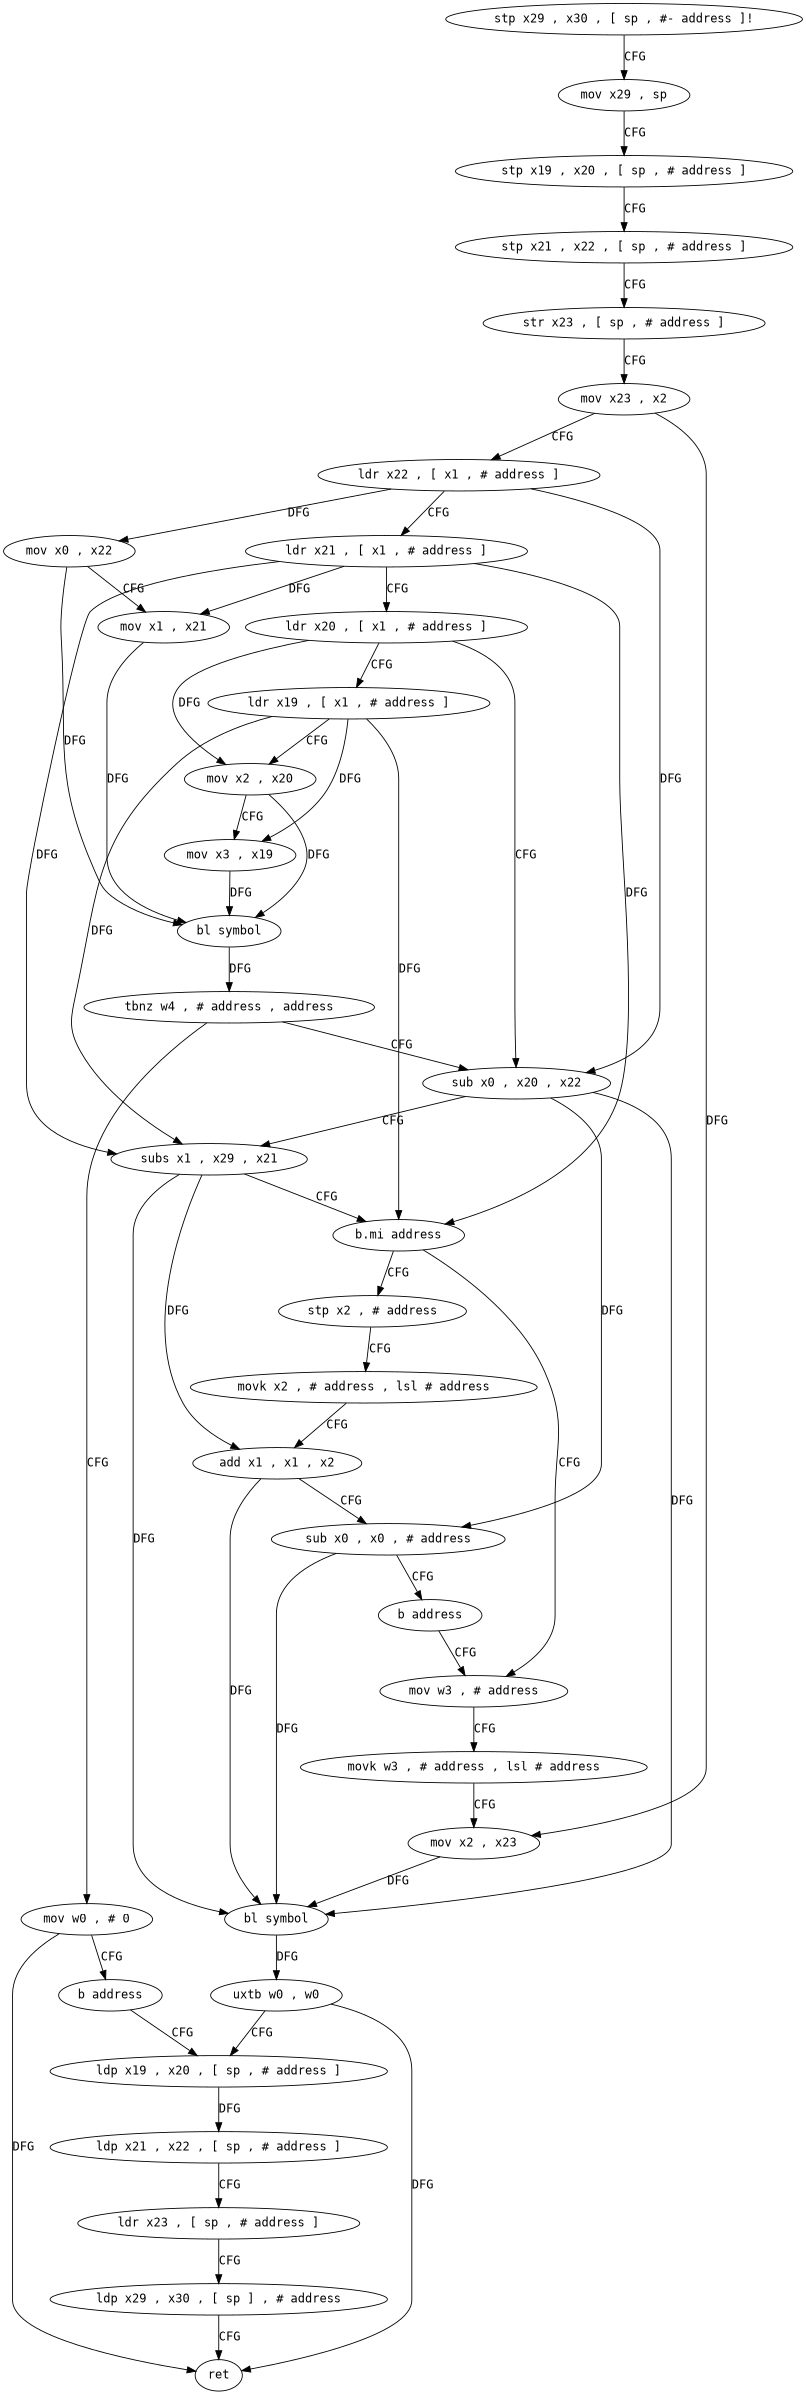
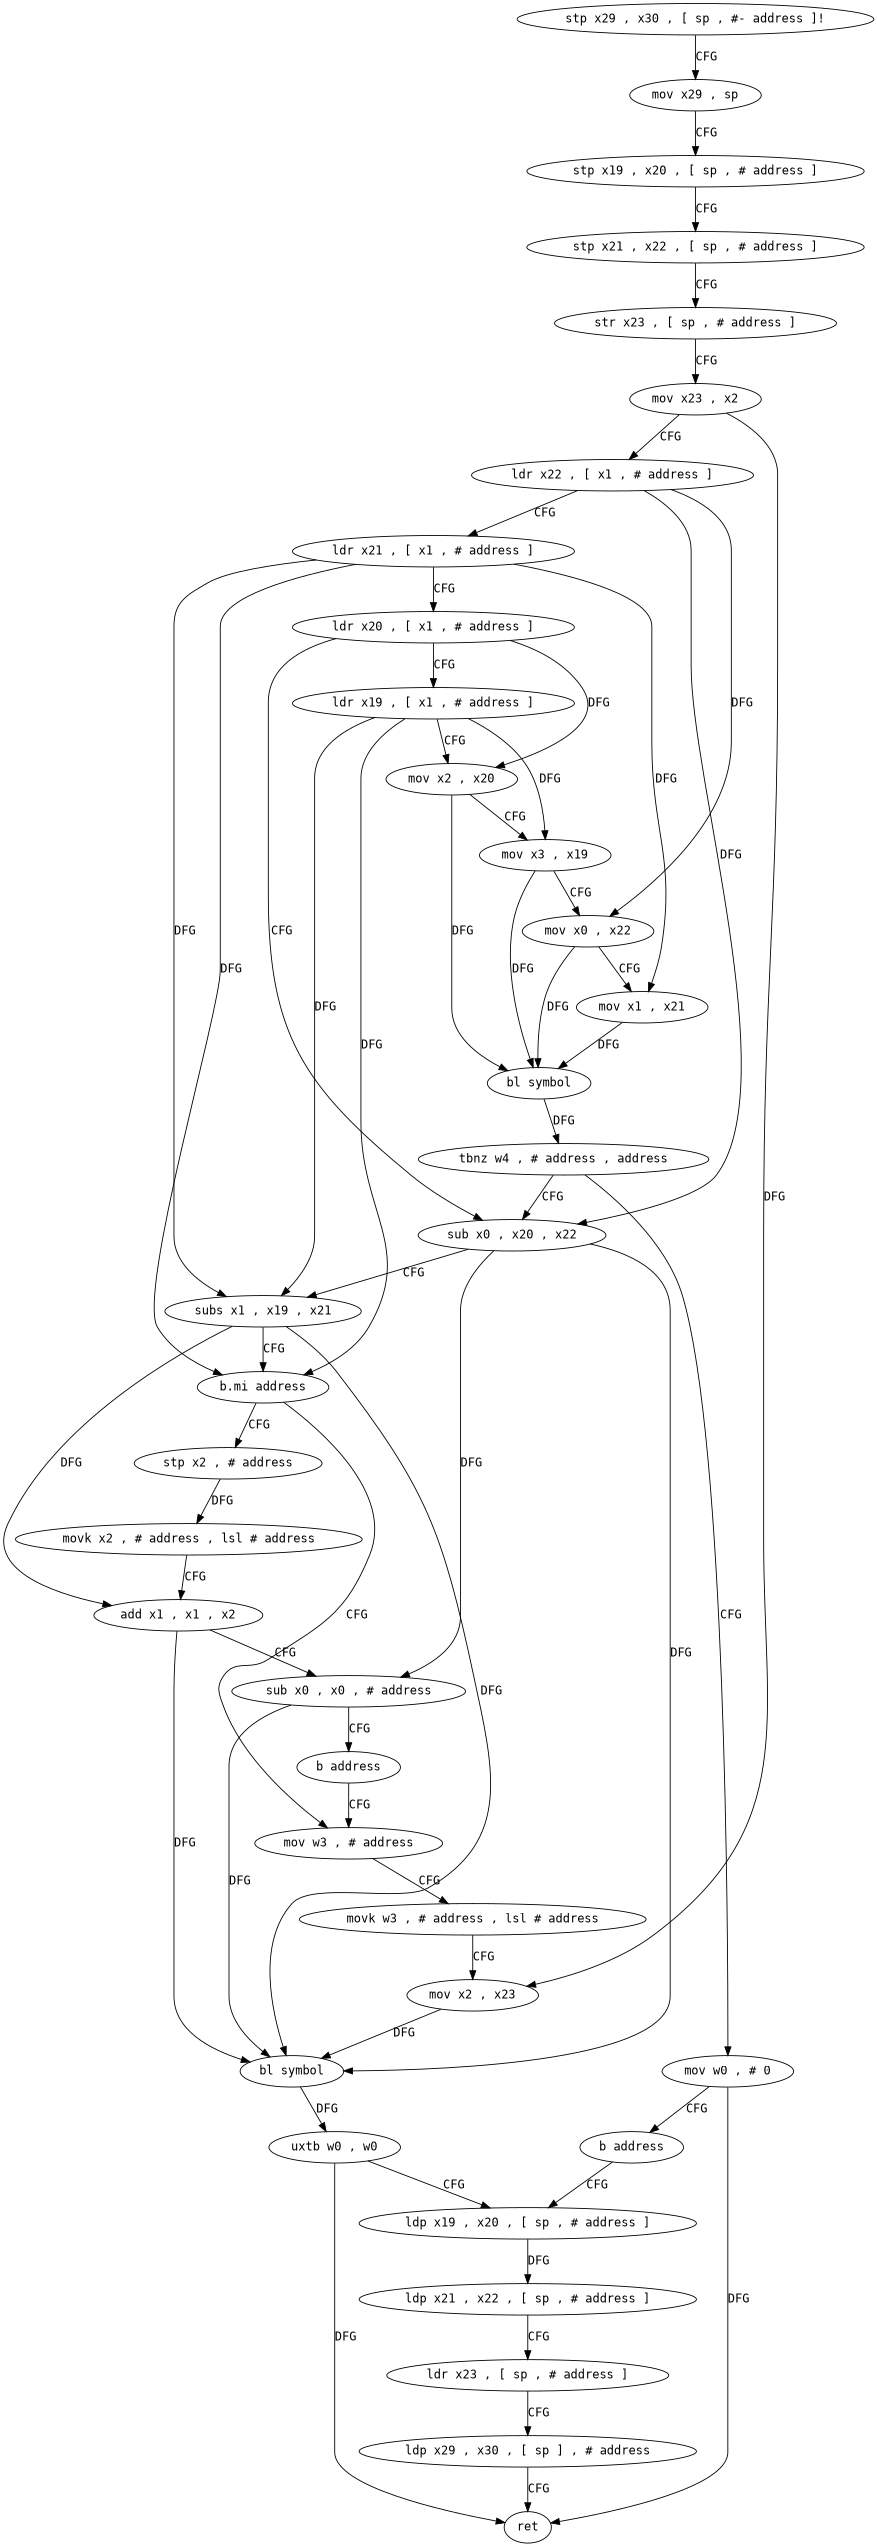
  digraph {
    fontname="DejaVu Sans Mono"
    node [fontname="DejaVu Sans Mono"]
    edge [fontname="DejaVu Sans Mono"]
    n1 [label="stp x29 , x30 , [ sp , #- address ]!"]
    n2 [label="mov x29 , sp"]
    n3 [label="stp x19 , x20 , [ sp , # address ]"]
    n4 [label="stp x21 , x22 , [ sp , # address ]"]
    n5 [label="str x23 , [ sp , # address ]"]
    n6 [label="mov x23 , x2"]
    n7 [label="ldr x22 , [ x1 , # address ]"]
    n8 [label="mov x2 , x23"]
    n9 [label="ldr x21 , [ x1 , # address ]"]
    n10 [label="mov x0 , x22"]
    n11 [label="sub x0 , x20 , x22"]
    n12 [label="bl symbol"]
    n13 [label="ldr x20 , [ x1 , # address ]"]
    n14 [label="mov x1 , x21"]
-   n15 [label="subs x1 , x29 , x21"]
+   n15 [label="subs x1 , x19 , x21"]
    n16 [label="b.mi address"]
    n17 [label="bl symbol"]
    n18 [label="sub x0 , x0 , # address"]
    n19 [label="ldr x19 , [ x1 , # address ]"]
    n20 [label="mov x2 , x20"]
    n21 [label="add x1 , x1 , x2"]
    n22 [label="stp x2 , # address"]
    n23 [label="mov w3 , # address"]
    n24 [label="mov x3 , x19"]
    n25 [label="tbnz w4 , # address , address"]
    n26 [label="mov w0 , # 0"]
    n27 [label="b address"]
    n28 [label=ret]
    n29 [label="ldp x19 , x20 , [ sp , # address ]"]
    n30 [label="b address"]
    n31 [label="uxtb w0 , w0"]
    n32 [label="ldp x21 , x22 , [ sp , # address ]"]
    n33 [label="ldr x23 , [ sp , # address ]"]
    n34 [label="movk x2 , # address , lsl # address"]
    n35 [label="movk w3 , # address , lsl # address"]
    n36 [label="ldp x29 , x30 , [ sp ] , # address"]
    n1 -> n2 [label=CFG]
    n2 -> n3 [label=CFG]
    n3 -> n4 [label=CFG]
    n4 -> n5 [label=CFG]
    n5 -> n6 [label=CFG]
    n6 -> n7 [label=CFG]
    n6 -> n8 [label=DFG]
    n7 -> n9 [label=CFG]
    n7 -> n10 [label=DFG]
    n7 -> n11 [label=DFG]
    n8 -> n12 [label=DFG]
    n9 -> n13 [label=CFG]
    n9 -> n14 [label=DFG]
    n9 -> n15 [label=DFG]
    n9 -> n16 [label=DFG]
    n10 -> n14 [label=CFG]
    n10 -> n17 [label=DFG]
    n11 -> n12 [label=DFG]
    n11 -> n15 [label=CFG]
    n11 -> n18 [label=DFG]
    n12 -> n31 [label=DFG]
    n13 -> n11 [label=CFG]
    n13 -> n19 [label=CFG]
    n13 -> n20 [label=DFG]
    n14 -> n17 [label=DFG]
    n15 -> n12 [label=DFG]
    n15 -> n16 [label=CFG]
    n15 -> n21 [label=DFG]
    n16 -> n22 [label=CFG]
    n16 -> n23 [label=CFG]
    n17 -> n25 [label=DFG]
    n18 -> n12 [label=DFG]
    n18 -> n30 [label=CFG]
    n19 -> n15 [label=DFG]
    n19 -> n16 [label=DFG]
    n19 -> n20 [label=CFG]
    n19 -> n24 [label=DFG]
    n20 -> n17 [label=DFG]
    n20 -> n24 [label=CFG]
    n21 -> n12 [label=DFG]
    n21 -> n18 [label=CFG]
-   n22 -> n34 [label=CFG]
+   n22 -> n34 [label=DFG]
    n23 -> n35 [label=CFG]
+   n24 -> n10 [label=CFG]
    n24 -> n17 [label=DFG]
    n25 -> n11 [label=CFG]
    n25 -> n26 [label=CFG]
    n26 -> n27 [label=CFG]
    n26 -> n28 [label=DFG]
    n27 -> n29 [label=CFG]
    n29 -> n32 [label=DFG]
    n30 -> n23 [label=CFG]
    n31 -> n28 [label=DFG]
    n31 -> n29 [label=CFG]
    n32 -> n33 [label=CFG]
    n33 -> n36 [label=CFG]
    n34 -> n21 [label=CFG]
    n35 -> n8 [label=CFG]
    n36 -> n28 [label=CFG]
  }
